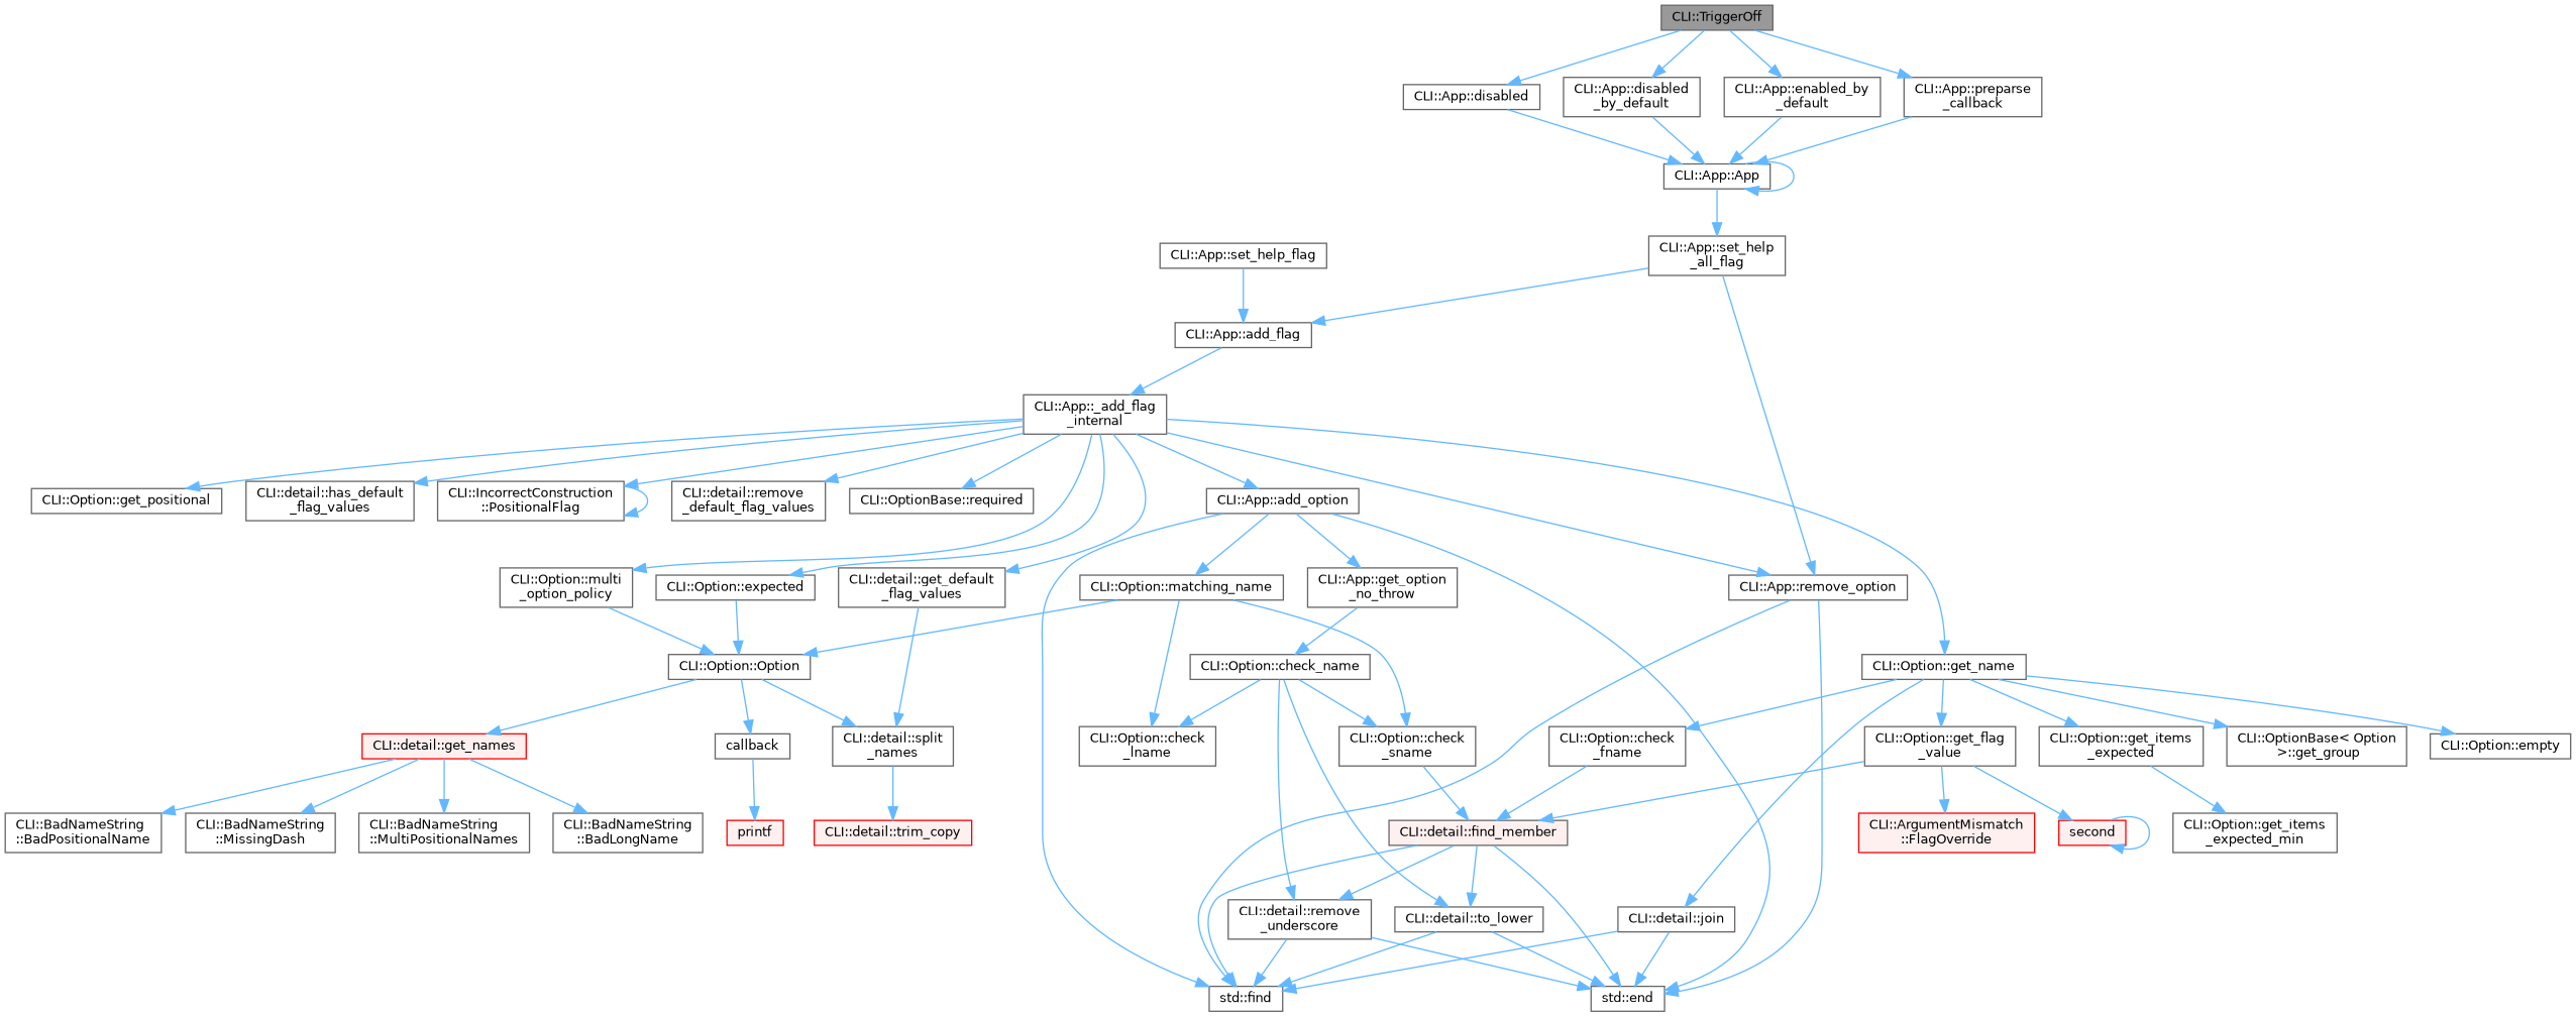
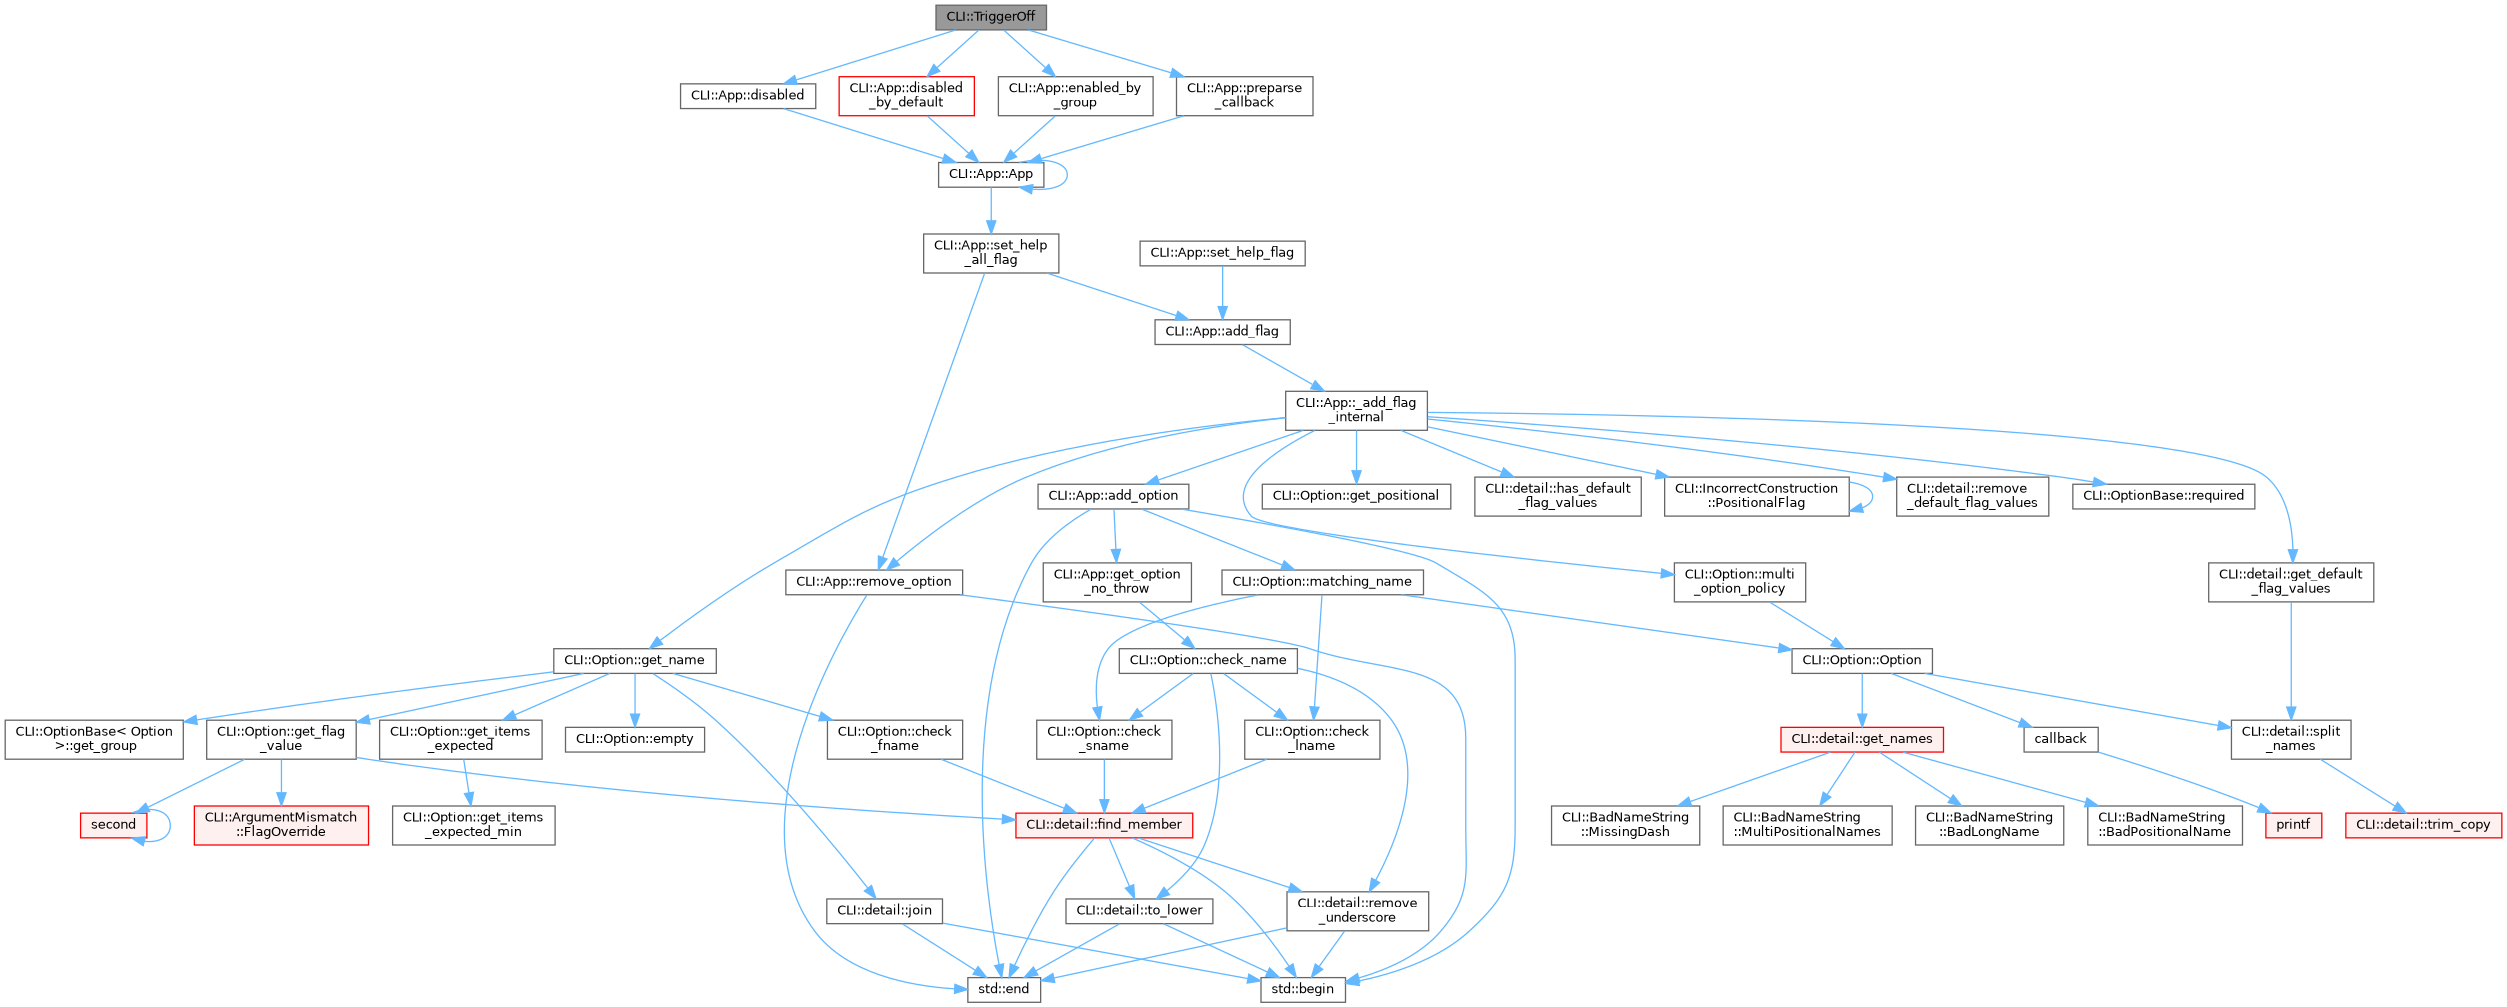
  digraph {
    rankdir=TB
    node [color=grey40 fillcolor=white fontname=Helvetica fontsize=10 shape=box style=filled]
    edge [color=steelblue1 fontname=Helvetica fontsize=10 labelfontname=Helvetica labelfontsize=10 style=solid]
    n1 [color=gray40 fillcolor=grey60 fontcolor=black height=0.2 label="CLI::TriggerOff" width=0.4]
    n2 [height=0.2 label="CLI::App::disabled" width=0.4]
-   n3 [height=0.2 label="CLI::App::disabled\l_by_default" width=0.4]
-   n4 [height=0.2 label="CLI::App::enabled_by\l_default" width=0.4]
+   n3 [color=red height=0.2 label="CLI::App::disabled\l_by_default" width=0.4]
+   n4 [height=0.2 label="CLI::App::enabled_by\l_group" width=0.4]
    n5 [height=0.2 label="CLI::App::preparse\l_callback" width=0.4]
    n6 [height=0.2 label="CLI::App::App" width=0.4]
    n7 [height=0.2 label="CLI::App::set_help\l_all_flag" width=0.4]
    n8 [height=0.2 label="CLI::App::add_flag" width=0.4]
    n9 [height=0.2 label="CLI::App::remove_option" width=0.4]
    n10 [height=0.2 label="CLI::App::set_help_flag" width=0.4]
    n11 [height=0.2 label="CLI::App::_add_flag\l_internal" width=0.4]
-   n12 [height=0.2 label="std::find" width=0.4]
+   n12 [height=0.2 label="std::begin" width=0.4]
    n13 [height=0.2 label="std::end" width=0.4]
    n14 [height=0.2 label="CLI::App::add_option" width=0.4]
-   n15 [height=0.2 label="CLI::Option::expected" width=0.4]
    n16 [height=0.2 label="CLI::detail::get_default\l_flag_values" width=0.4]
    n17 [height=0.2 label="CLI::Option::get_name" width=0.4]
    n18 [height=0.2 label="CLI::Option::get_positional" width=0.4]
    n19 [height=0.2 label="CLI::detail::has_default\l_flag_values" width=0.4]
    n20 [height=0.2 label="CLI::Option::multi\l_option_policy" width=0.4]
    n21 [height=0.2 label="CLI::IncorrectConstruction\l::PositionalFlag" width=0.4]
    n22 [height=0.2 label="CLI::detail::remove\l_default_flag_values" width=0.4]
    n23 [height=0.2 label="CLI::OptionBase::required" width=0.4]
    n24 [height=0.2 label="CLI::App::get_option\l_no_throw" width=0.4]
    n25 [height=0.2 label="CLI::Option::matching_name" width=0.4]
    n26 [height=0.2 label="CLI::Option::Option" width=0.4]
    n27 [height=0.2 label="CLI::detail::split\l_names" width=0.4]
    n28 [height=0.2 label="CLI::Option::check\l_fname" width=0.4]
    n29 [height=0.2 label="CLI::Option::empty" width=0.4]
    n30 [height=0.2 label="CLI::Option::get_flag\l_value" width=0.4]
    n31 [height=0.2 label="CLI::OptionBase\< Option\l \>::get_group" width=0.4]
    n32 [height=0.2 label="CLI::Option::get_items\l_expected" width=0.4]
    n33 [height=0.2 label="CLI::detail::join" width=0.4]
    n34 [height=0.2 label="CLI::Option::check_name" width=0.4]
    n35 [height=0.2 label="CLI::Option::check\l_lname" width=0.4]
    n36 [height=0.2 label="CLI::Option::check\l_sname" width=0.4]
    n37 [height=0.2 label="CLI::detail::remove\l_underscore" width=0.4]
    n38 [height=0.2 label="CLI::detail::to_lower" width=0.4]
-   n39 [fillcolor="#FFF0F0" height=0.2 label="CLI::detail::find_member" width=0.4]
+   n39 [color=red fillcolor="#FFF0F0" height=0.2 label="CLI::detail::find_member" width=0.4]
    n40 [height=0.2 label=callback width=0.4]
    n41 [color=red fillcolor="#FFF0F0" height=0.2 label="CLI::detail::get_names" width=0.4]
    n42 [color=red fillcolor="#FFF0F0" height=0.2 label=printf width=0.4]
    n43 [height=0.2 label="CLI::BadNameString\l::BadLongName" width=0.4]
    n44 [height=0.2 label="CLI::BadNameString\l::BadPositionalName" width=0.4]
    n45 [height=0.2 label="CLI::BadNameString\l::MissingDash" width=0.4]
    n46 [height=0.2 label="CLI::BadNameString\l::MultiPositionalNames" width=0.4]
    n47 [color=red fillcolor="#FFF0F0" height=0.2 label="CLI::detail::trim_copy" width=0.4]
    n48 [color=red fillcolor="#FFF0F0" height=0.2 label="CLI::ArgumentMismatch\l::FlagOverride" width=0.4]
    n49 [color=red fillcolor="#FFF0F0" height=0.2 label=second width=0.4]
    n50 [height=0.2 label="CLI::Option::get_items\l_expected_min" width=0.4]
    n1 -> n2
    n1 -> n3
    n1 -> n4
    n1 -> n5
    n2 -> n6
    n3 -> n6
    n4 -> n6
    n5 -> n6
    n6 -> n6
    n6 -> n7
    n7 -> n8
    n7 -> n9
    n8 -> n11
    n9 -> n12
    n9 -> n13
    n10 -> n8
    n11 -> n9
    n11 -> n14
-   n11 -> n15
    n11 -> n16
    n11 -> n17
    n11 -> n18
    n11 -> n19
    n11 -> n20
    n11 -> n21
    n11 -> n22
    n11 -> n23
    n14 -> n12
    n14 -> n13
    n14 -> n24
    n14 -> n25
-   n15 -> n26
    n16 -> n27
    n17 -> n28
    n17 -> n29
    n17 -> n30
    n17 -> n31
    n17 -> n32
    n17 -> n33
    n20 -> n26
    n21 -> n21
    n24 -> n34
    n25 -> n26
    n25 -> n35
    n25 -> n36
    n26 -> n27
    n26 -> n40
    n26 -> n41
    n27 -> n47
    n28 -> n39
    n30 -> n39
    n30 -> n48
    n30 -> n49
    n32 -> n50
    n33 -> n12
    n33 -> n13
    n34 -> n35
    n34 -> n36
    n34 -> n37
    n34 -> n38
+   n35 -> n39
    n36 -> n39
    n37 -> n12
    n37 -> n13
    n38 -> n12
    n38 -> n13
    n39 -> n12
    n39 -> n13
    n39 -> n37
    n39 -> n38
    n40 -> n42
    n41 -> n43
    n41 -> n44
    n41 -> n45
    n41 -> n46
    n49 -> n49
  }
